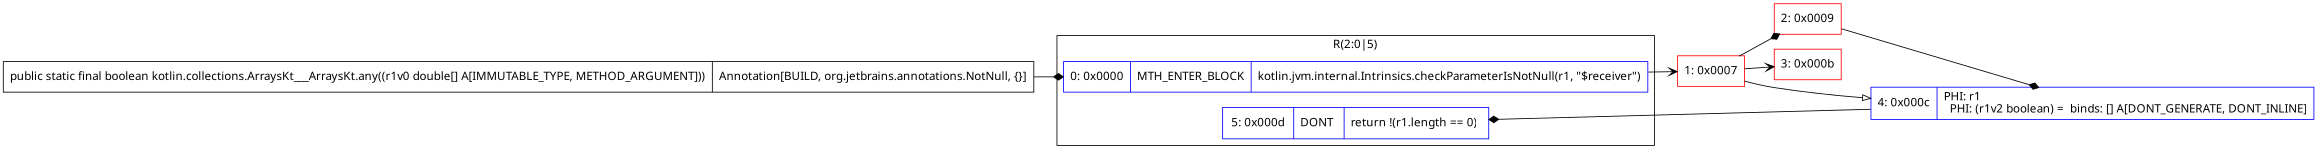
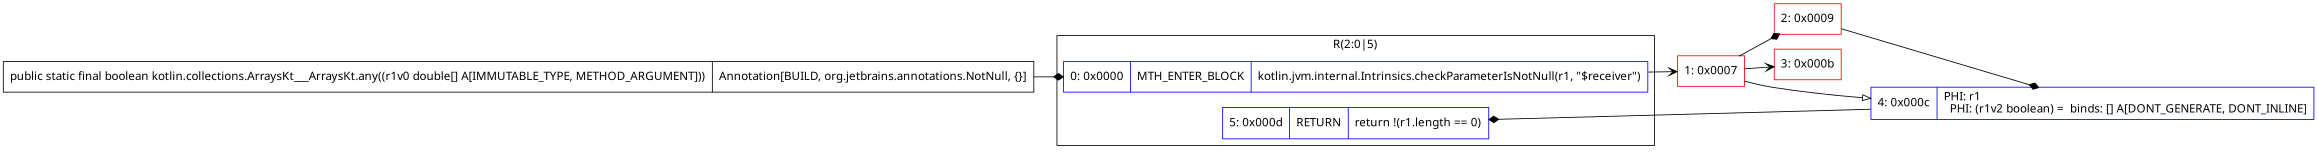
  digraph {
    fontname="Noto Sans"
    rankdir=LR
    node [color=blue fontname="Noto Sans" shape=record]
    edge [arrowhead=diamond fontname="Noto Sans"]
    n1 [label="{0\:\ 0x0000|MTH_ENTER_BLOCK\l|kotlin.jvm.internal.Intrinsics.checkParameterIsNotNull(r1, \"$receiver\")\l}"]
-   n2 [label="{5\:\ 0x000d|DONT\l|return !(r1.length == 0)\l}"]
+   n2 [label="{5\:\ 0x000d|RETURN\l|return !(r1.length == 0)\l}"]
    n3 [color=red label="{1\:\ 0x0007}"]
    n4 [color=red label="{2\:\ 0x0009}"]
    n5 [color=red label="{3\:\ 0x000b}"]
    n6 [label="{4\:\ 0x000c|PHI: r1 \l  PHI: (r1v2 boolean) =  binds: [] A[DONT_GENERATE, DONT_INLINE]\l}"]
    n7 [label="{public static final boolean kotlin.collections.ArraysKt___ArraysKt.any((r1v0 double[] A[IMMUTABLE_TYPE, METHOD_ARGUMENT]))  | Annotation[BUILD, org.jetbrains.annotations.NotNull, \{\}]\l}" color=""]
    subgraph cluster_1 {
      label="R(2:0|5)"
      n1
      n2
    }
    n1 -> n3 [arrowhead=vee]
    n3 -> n4
    n3 -> n5 [arrowhead=vee]
    n3 -> n6 [arrowhead=onormal]
    n4 -> n6
    n6 -> n2
    n7 -> n1
  }
